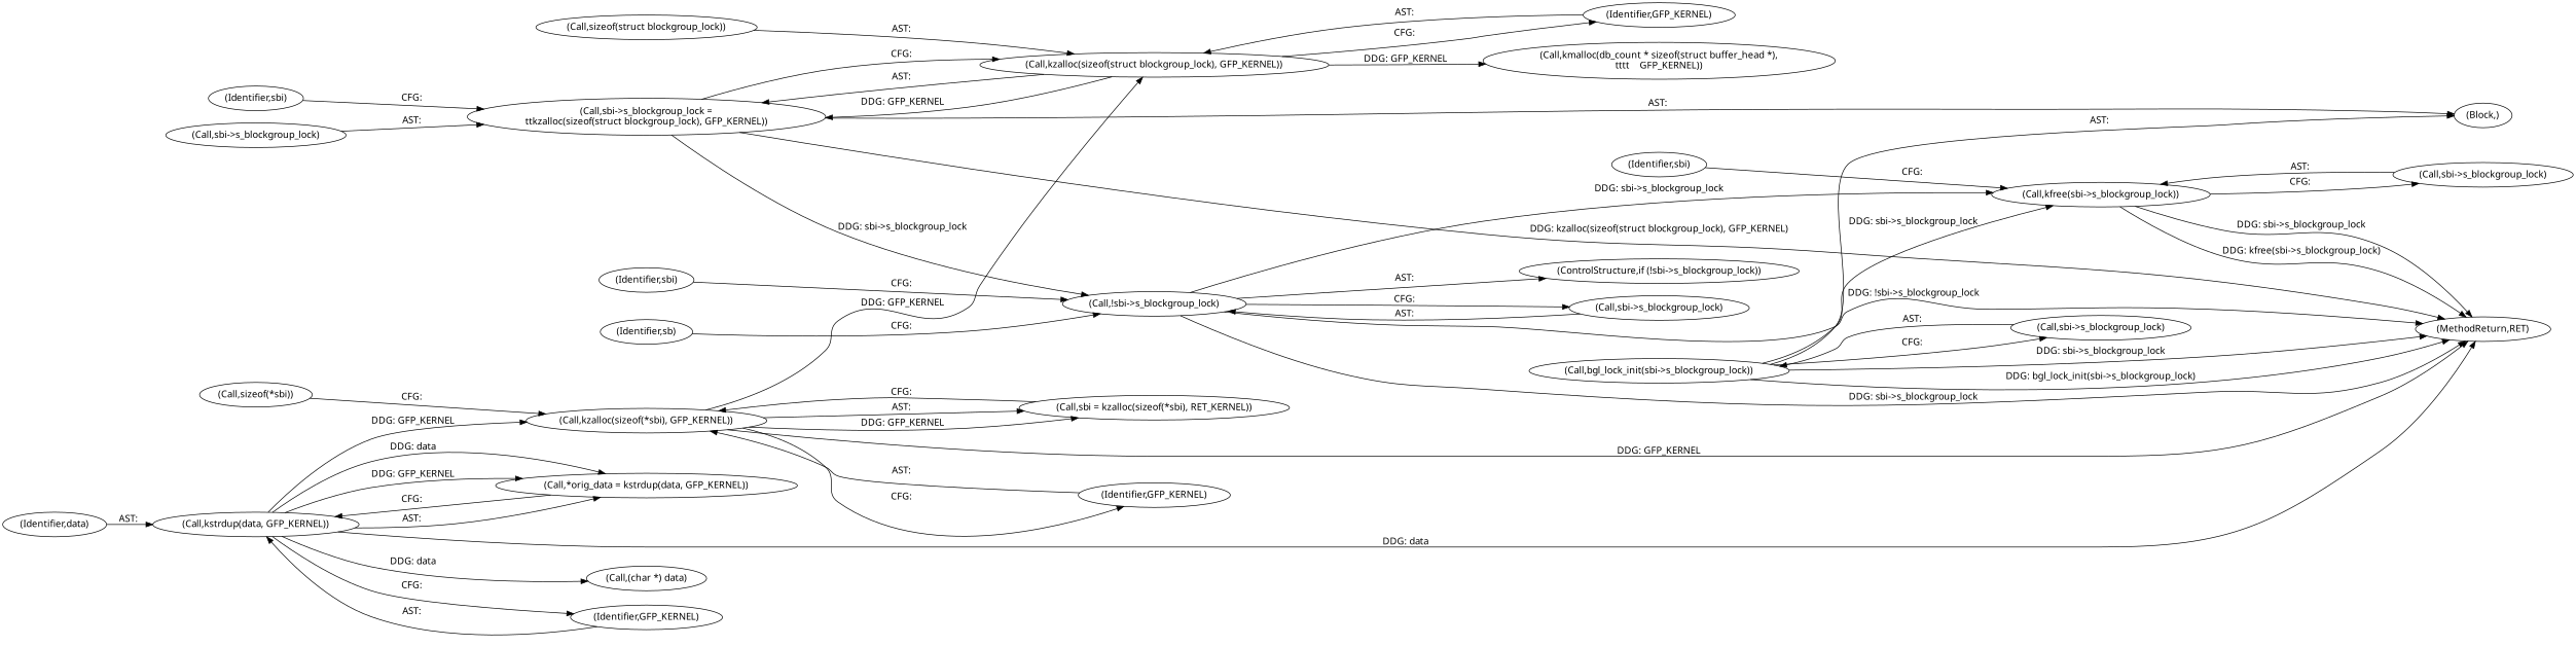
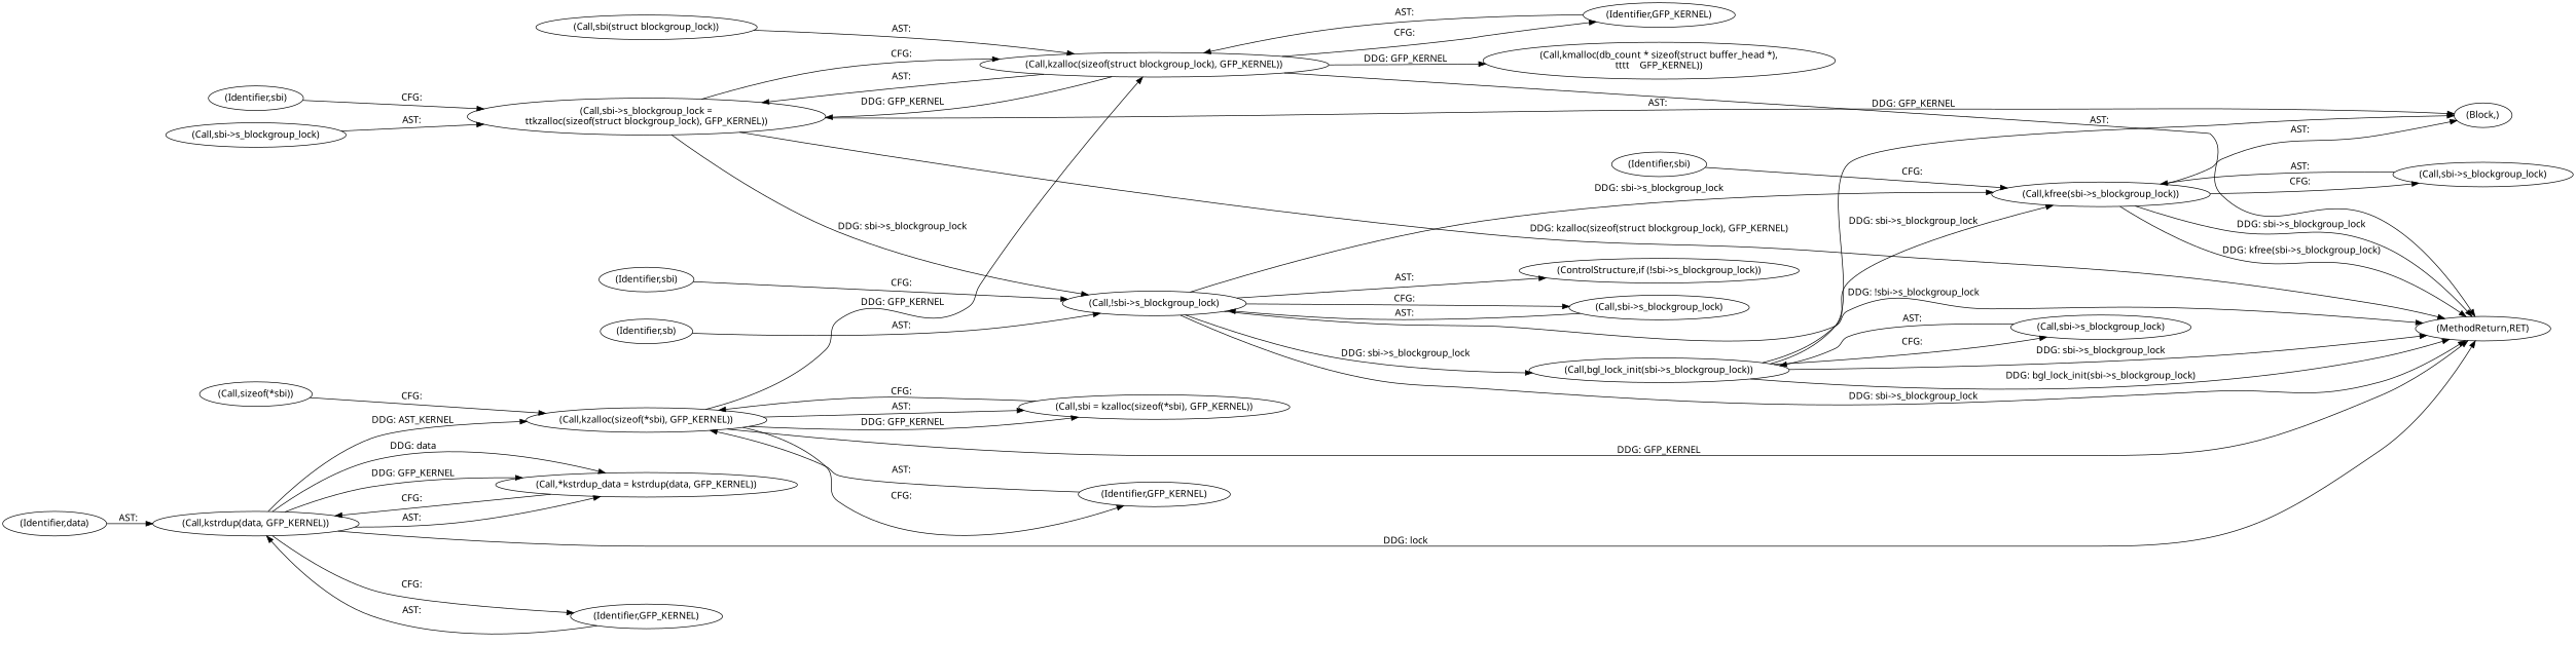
  digraph {
    fontname="Noto Sans"
    rankdir=LR
    node [fontname="Noto Sans"]
    edge [fontname="Noto Sans"]
    n1 [label="(Call,sbi->s_blockgroup_lock =\n\t\tkzalloc(sizeof(struct blockgroup_lock), GFP_KERNEL))"]
    n2 [label="(Call,kzalloc(sizeof(struct blockgroup_lock), GFP_KERNEL))"]
    n3 [label="(Call,!sbi->s_blockgroup_lock)"]
    n4 [label="(MethodReturn,RET)"]
    n5 [label="(Block,)"]
    n6 [label="(Identifier,GFP_KERNEL)"]
    n7 [label="(Call,kmalloc(db_count * sizeof(struct buffer_head *),\n\t\t\t\t    GFP_KERNEL))"]
    n8 [label="(Call,bgl_lock_init(sbi->s_blockgroup_lock))"]
    n9 [label="(Call,kfree(sbi->s_blockgroup_lock))"]
    n10 [label="(Call,sbi->s_blockgroup_lock)"]
    n11 [label="(ControlStructure,if (!sbi->s_blockgroup_lock))"]
    n12 [label="(Call,kzalloc(sizeof(*sbi), GFP_KERNEL))"]
-   n13 [label="(Call,sbi = kzalloc(sizeof(*sbi), RET_KERNEL))"]
+   n13 [label="(Call,sbi = kzalloc(sizeof(*sbi), GFP_KERNEL))"]
    n14 [label="(Identifier,GFP_KERNEL)"]
    n15 [label="(Call,kstrdup(data, GFP_KERNEL))"]
-   n16 [label="(Call,(char *) data)"]
    n17 [label="(Identifier,GFP_KERNEL)"]
-   n18 [label="(Call,*orig_data = kstrdup(data, GFP_KERNEL))"]
+   n18 [label="(Call,*kstrdup_data = kstrdup(data, GFP_KERNEL))"]
    n19 [label="(Call,sbi->s_blockgroup_lock)"]
    n20 [label="(Call,sbi->s_blockgroup_lock)"]
    n21 [label="(Identifier,data)"]
    n22 [label="(Call,sizeof(*sbi))"]
    n23 [label="(Identifier,sb)"]
    n24 [label="(Identifier,sbi)"]
    n25 [label="(Identifier,sbi)"]
    n26 [label="(Identifier,sbi)"]
-   n27 [label="(Call,sizeof(struct blockgroup_lock))"]
+   n27 [label="(Call,sbi(struct blockgroup_lock))"]
    n28 [label="(Call,sbi->s_blockgroup_lock)"]
    n1 -> n2 [label="CFG: "]
    n1 -> n3 [label="DDG: sbi->s_blockgroup_lock"]
    n1 -> n4 [label="DDG: kzalloc(sizeof(struct blockgroup_lock), GFP_KERNEL)"]
    n1 -> n5 [label="AST: "]
    n2 -> n1 [label="AST: "]
    n2 -> n1 [label="DDG: GFP_KERNEL"]
+   n2 -> n4 [label="DDG: GFP_KERNEL"]
    n2 -> n6 [label="CFG: "]
    n2 -> n7 [label="DDG: GFP_KERNEL"]
    n3 -> n4 [label="DDG: !sbi->s_blockgroup_lock"]
    n3 -> n4 [label="DDG: sbi->s_blockgroup_lock"]
+   n3 -> n8 [label="DDG: sbi->s_blockgroup_lock"]
    n3 -> n9 [label="DDG: sbi->s_blockgroup_lock"]
    n3 -> n10 [label="CFG: "]
    n3 -> n11 [label="AST: "]
    n6 -> n2 [label="AST: "]
    n8 -> n4 [label="DDG: sbi->s_blockgroup_lock"]
    n8 -> n4 [label="DDG: bgl_lock_init(sbi->s_blockgroup_lock)"]
    n8 -> n5 [label="AST: "]
    n8 -> n9 [label="DDG: sbi->s_blockgroup_lock"]
    n8 -> n19 [label="CFG: "]
    n9 -> n4 [label="DDG: kfree(sbi->s_blockgroup_lock)"]
    n9 -> n4 [label="DDG: sbi->s_blockgroup_lock"]
+   n9 -> n5 [label="AST: "]
    n9 -> n20 [label="CFG: "]
    n10 -> n3 [label="AST: "]
    n12 -> n2 [label="DDG: GFP_KERNEL"]
    n12 -> n4 [label="DDG: GFP_KERNEL"]
    n12 -> n13 [label="AST: "]
    n12 -> n13 [label="DDG: GFP_KERNEL"]
    n12 -> n14 [label="CFG: "]
    n13 -> n12 [label="CFG: "]
    n14 -> n12 [label="AST: "]
-   n15 -> n4 [label="DDG: data"]
-   n15 -> n12 [label="DDG: GFP_KERNEL"]
-   n15 -> n16 [label="DDG: data"]
+   n15 -> n4 [label="DDG: lock"]
+   n15 -> n12 [label="DDG: AST_KERNEL"]
    n15 -> n17 [label="CFG: "]
    n15 -> n18 [label="AST: "]
    n15 -> n18 [label="DDG: data"]
    n15 -> n18 [label="DDG: GFP_KERNEL"]
    n17 -> n15 [label="AST: "]
    n18 -> n15 [label="CFG: "]
    n19 -> n8 [label="AST: "]
    n20 -> n9 [label="AST: "]
    n21 -> n15 [label="AST: "]
    n22 -> n12 [label="CFG: "]
-   n23 -> n3 [label="CFG: "]
+   n23 -> n3 [label="AST: "]
    n24 -> n9 [label="CFG: "]
    n25 -> n3 [label="CFG: "]
    n26 -> n1 [label="CFG: "]
    n27 -> n2 [label="AST: "]
    n28 -> n1 [label="AST: "]
  }
